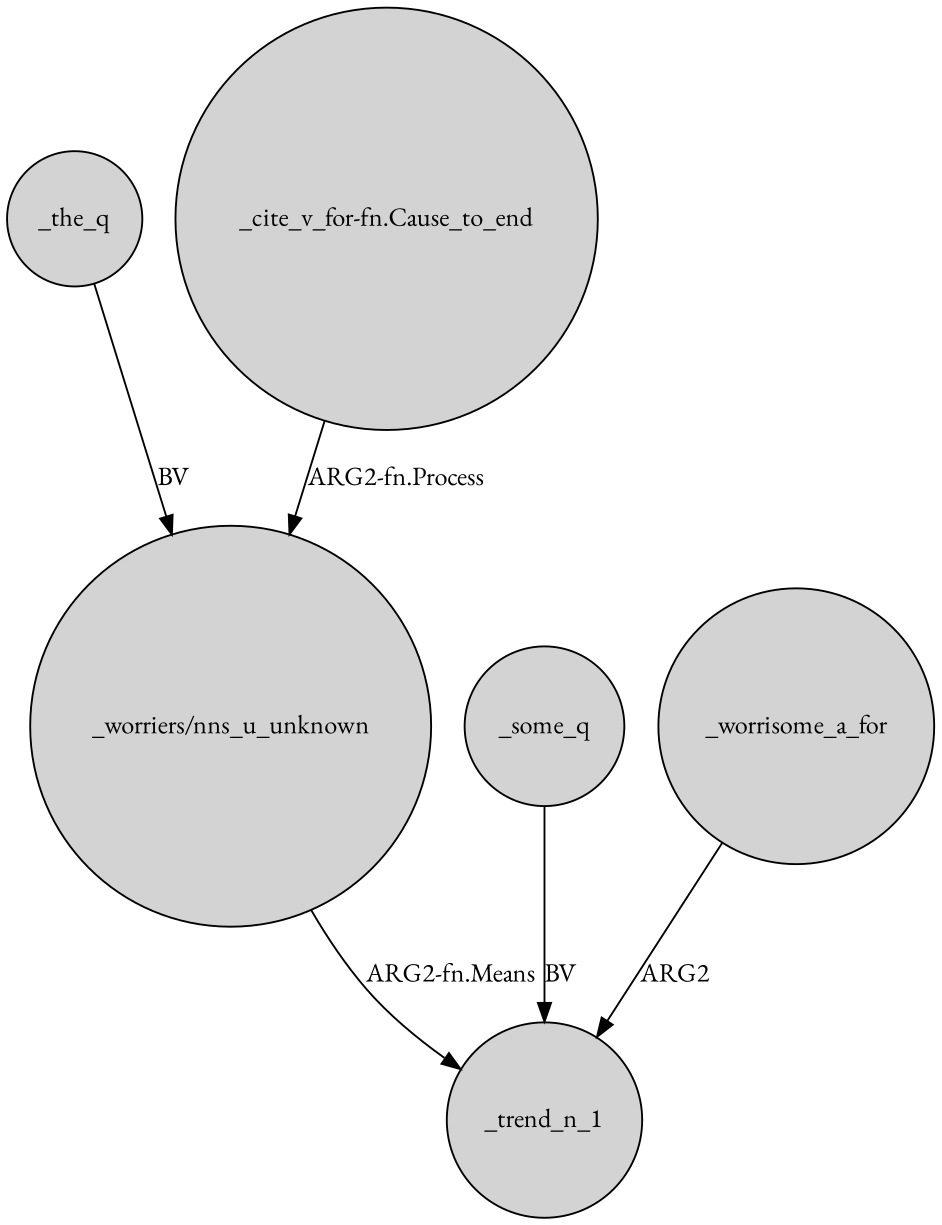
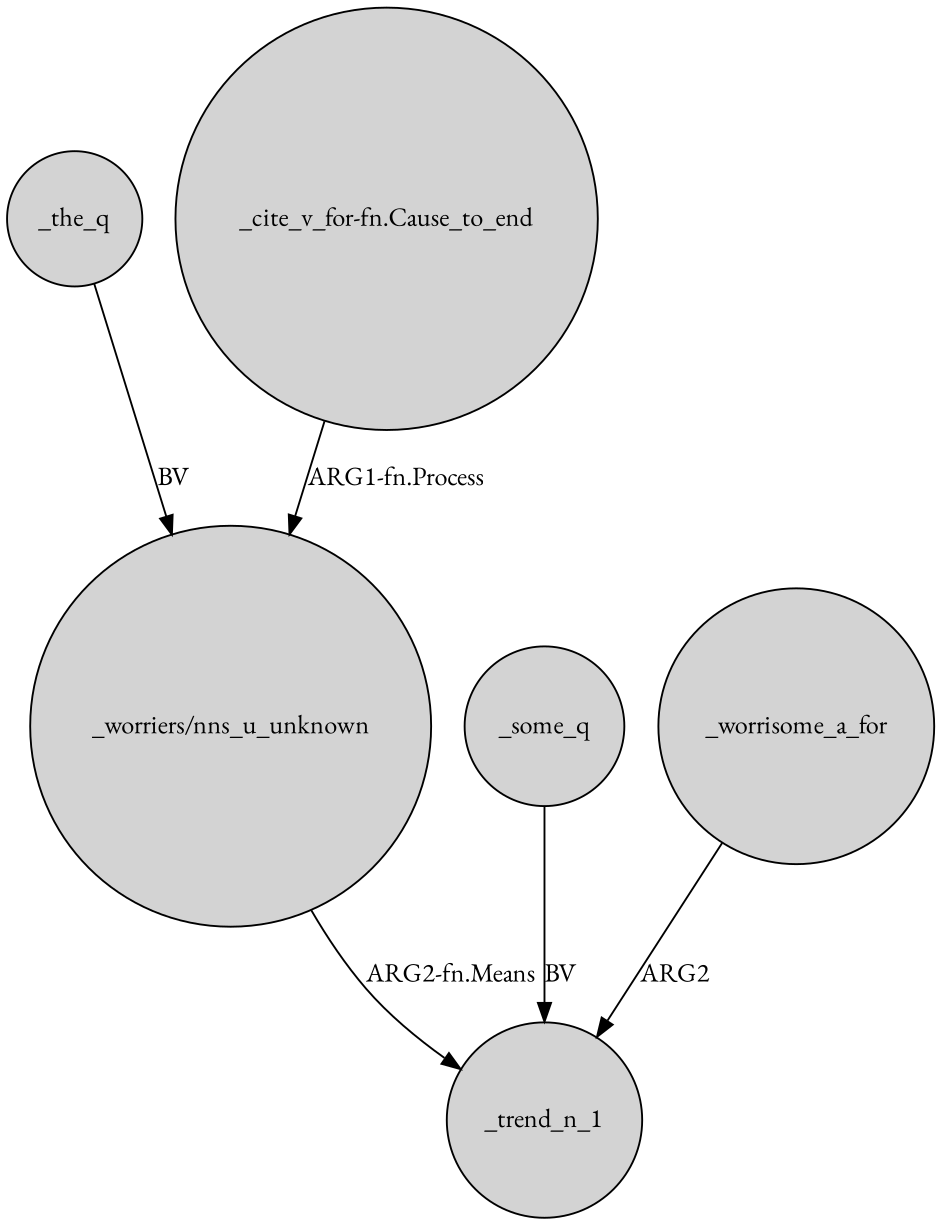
  digraph {
    fontname="EB Garamond"
    node [fontname="EB Garamond" shape=circle style=filled]
    edge [fontname="EB Garamond"]
    _the_q
    "_worriers/nns_u_unknown"
    _trend_n_1
    _some_q
    "_cite_v_for-fn.Cause_to_end"
    _worrisome_a_for
    _the_q -> "_worriers/nns_u_unknown" [label=BV]
    "_worriers/nns_u_unknown" -> _trend_n_1 [label="ARG2-fn.Means"]
    _some_q -> _trend_n_1 [label=BV]
-   "_cite_v_for-fn.Cause_to_end" -> "_worriers/nns_u_unknown" [label="ARG2-fn.Process"]
+   "_cite_v_for-fn.Cause_to_end" -> "_worriers/nns_u_unknown" [label="ARG1-fn.Process"]
    _worrisome_a_for -> _trend_n_1 [label=ARG2]
  }
